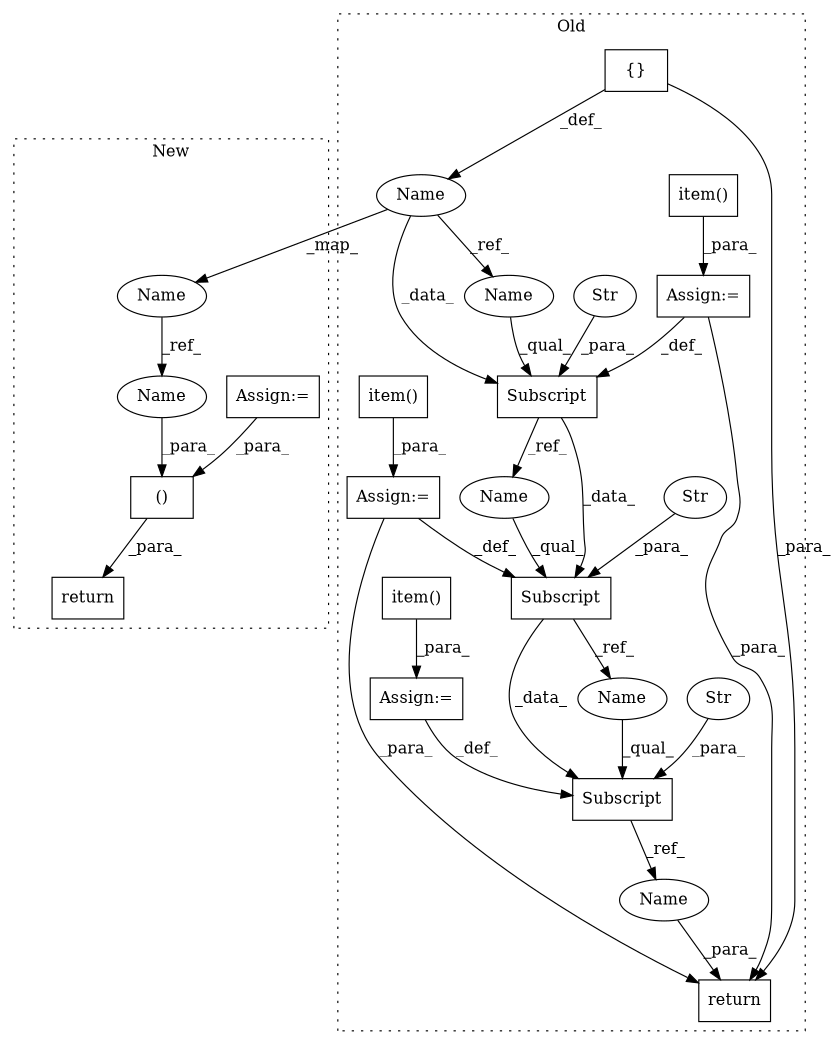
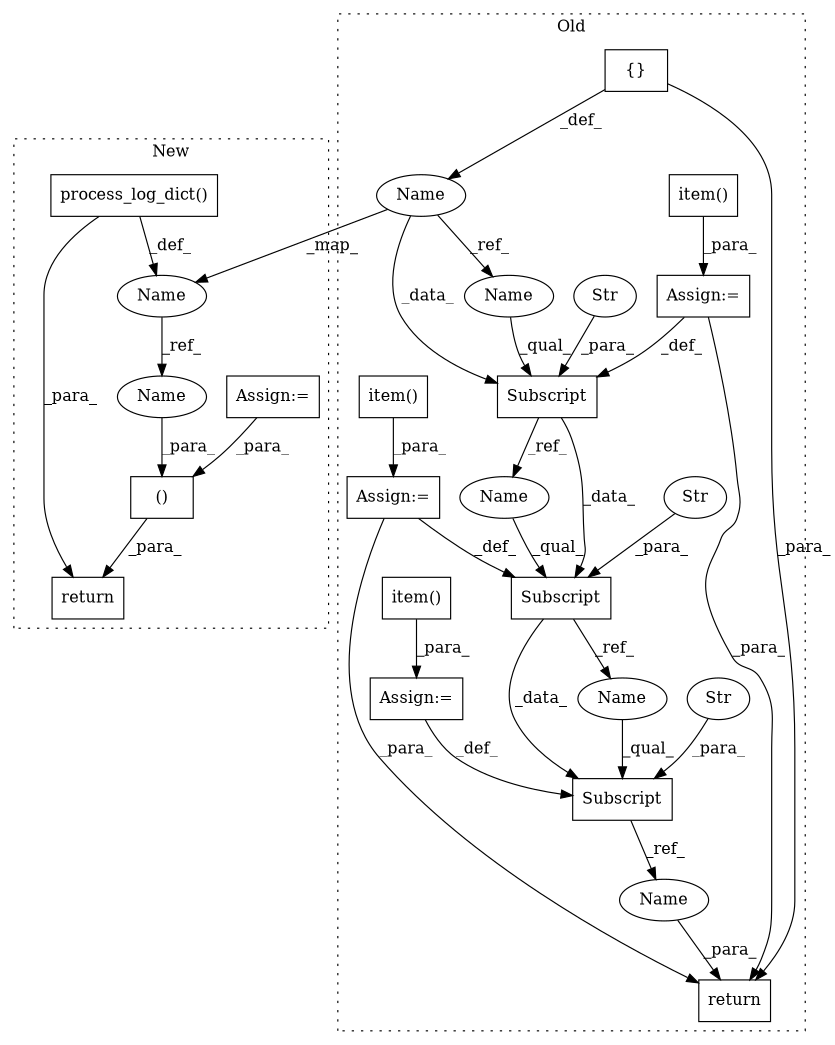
  digraph {
    fontname="DejaVu Serif"
    node [a=87 l=7 shape=box fontname="DejaVu Serif"]
    edge [fontname="DejaVu Serif"]
    n1 [a=75 l=17 label="item()" s=2380]
    n2 [a=63 l="27,0" label=Subscript s="2350,0"]
    n3 [a=66 l=18 label=Str s=2358 shape=ellipse]
    n4 [a=95 l="2,1" label="{}" s="2231,2232"]
    n5 [a=93 label=return s=2406]
    n6 [a=63 l="27,0" label=Subscript s="2294,0"]
    n7 [a=66 l=18 label=Str s=2302 shape=ellipse]
    n8 [a=63 l="25,0" label=Subscript s="2242,0"]
    n9 [a=66 l=16 label=Str s=2250 shape=ellipse]
    n10 [a=75 l=15 label="item()" s=2270]
    n11 [a=68 l=3 label="Assign:=" s=2267]
    n12 [a=75 l=17 label="item()" s=2324]
    n13 [a=68 l=3 label="Assign:=" s=2321]
    n14 [a=68 l=3 label="Assign:=" s=2377]
    n15 [label=Name s=2221 shape=ellipse]
    n16 [label=Name s=2413 shape=ellipse]
    n17 [label=Name s=2242 shape=ellipse]
    n18 [label=Name s=2294 shape=ellipse]
    n19 [label=Name s=2350 shape=ellipse]
+   n20 [a=75 l=191 label="process_log_dict()" s=2187]
    n21 [a=54 l=10 label="()" s=2402]
    n22 [a=68 l=3 label="Assign:=" s=2126]
    n23 [a=93 label=return s=2387]
    n24 [l=8 label=Name s=2176 shape=ellipse]
    n25 [l=8 label=Name s=2404 shape=ellipse]
    subgraph cluster_1 {
      label=Old
      style=dotted
      n1
      n2
      n3
      n4
      n5
      n6
      n7
      n8
      n9
      n10
      n11
      n12
      n13
      n14
      n15
      n16
      n17
      n18
      n19
    }
    subgraph cluster_2 {
      label=New
      style=dotted
+     n20
      n21
      n22
      n23
      n24
      n25
    }
    n1 -> n14 [label=_para_]
    n2 -> n16 [label=_ref_]
    n3 -> n2 [label=_para_]
    n4 -> n5 [label=_para_]
    n4 -> n15 [label=_def_]
    n6 -> n2 [label=_data_]
    n6 -> n19 [label=_ref_]
    n7 -> n6 [label=_para_]
    n8 -> n6 [label=_data_]
    n8 -> n18 [label=_ref_]
    n9 -> n8 [label=_para_]
    n10 -> n11 [label=_para_]
    n11 -> n5 [label=_para_]
    n11 -> n8 [label=_def_]
    n12 -> n13 [label=_para_]
    n13 -> n5 [label=_para_]
    n13 -> n6 [label=_def_]
    n14 -> n2 [label=_def_]
    n15 -> n8 [label=_data_]
    n15 -> n17 [label=_ref_]
    n15 -> n24 [label=_map_]
    n16 -> n5 [label=_para_]
    n17 -> n8 [label=_qual_]
    n18 -> n6 [label=_qual_]
    n19 -> n2 [label=_qual_]
+   n20 -> n23 [label=_para_]
+   n20 -> n24 [label=_def_]
    n21 -> n23 [label=_para_]
    n22 -> n21 [label=_para_]
    n24 -> n25 [label=_ref_]
    n25 -> n21 [label=_para_]
  }
